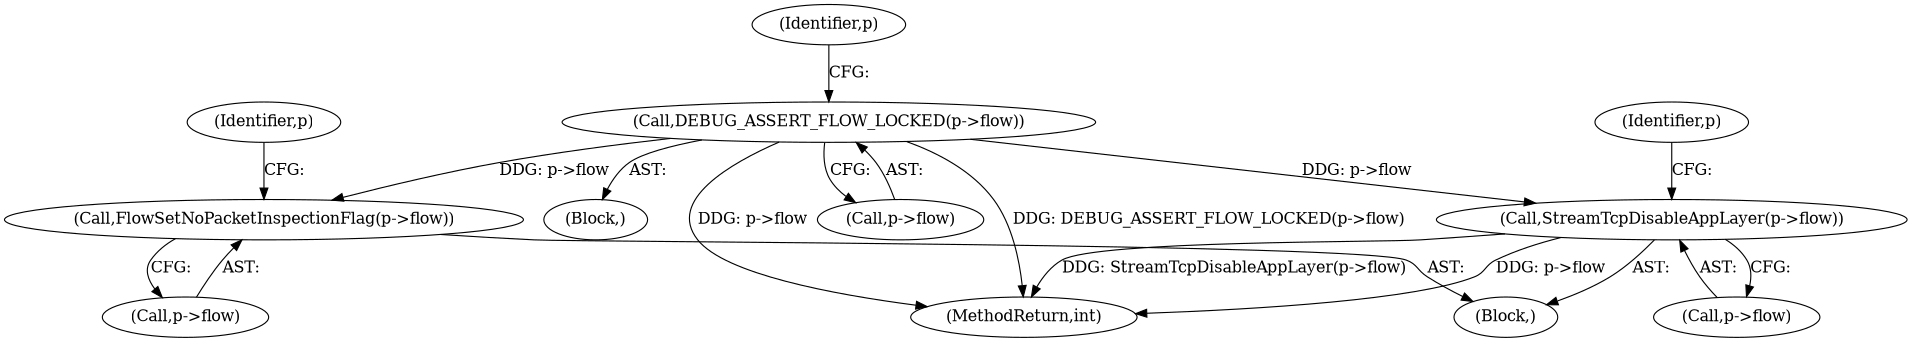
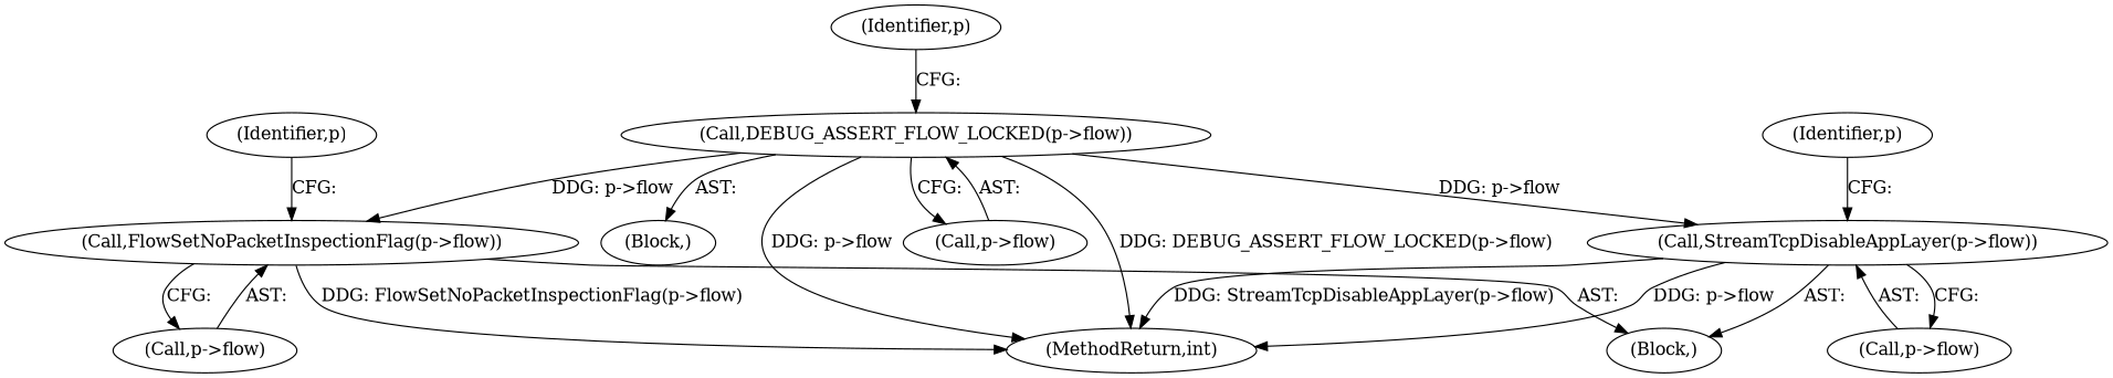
  digraph {
    n1 [label="(Call,StreamTcpDisableAppLayer(p->flow))"]
    n2 [label="(Call,p->flow)"]
    n3 [label="(Block,)"]
    n4 [label="(MethodReturn,int)"]
    n5 [label="(Call,FlowSetNoPacketInspectionFlag(p->flow))"]
    n6 [label="(Call,p->flow)"]
    n7 [label="(Call,DEBUG_ASSERT_FLOW_LOCKED(p->flow))"]
    n8 [label="(Call,p->flow)"]
    n9 [label="(Block,)"]
    n10 [label="(Identifier,p)"]
    n11 [label="(Identifier,p)"]
    n12 [label="(Identifier,p)"]
    n1 -> n2 [label="CFG: "]
    n1 -> n3 [label="AST: "]
    n1 -> n4 [label="DDG: p->flow"]
    n1 -> n4 [label="DDG: StreamTcpDisableAppLayer(p->flow)"]
    n2 -> n1 [label="AST: "]
    n5 -> n3 [label="AST: "]
+   n5 -> n4 [label="DDG: FlowSetNoPacketInspectionFlag(p->flow)"]
    n5 -> n6 [label="CFG: "]
    n6 -> n5 [label="AST: "]
    n7 -> n1 [label="DDG: p->flow"]
    n7 -> n4 [label="DDG: DEBUG_ASSERT_FLOW_LOCKED(p->flow)"]
    n7 -> n4 [label="DDG: p->flow"]
    n7 -> n5 [label="DDG: p->flow"]
    n7 -> n8 [label="CFG: "]
    n7 -> n9 [label="AST: "]
    n8 -> n7 [label="AST: "]
    n10 -> n7 [label="CFG: "]
    n11 -> n5 [label="CFG: "]
    n12 -> n1 [label="CFG: "]
  }
